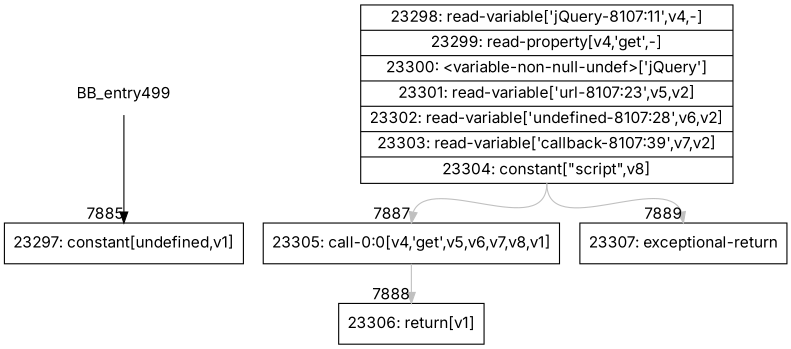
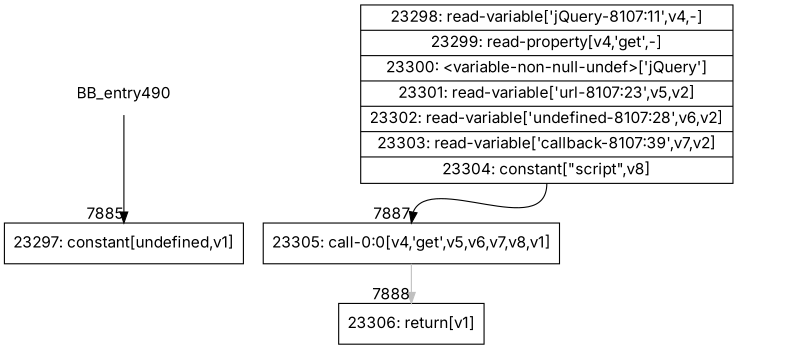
  digraph {
    fontname=Inter
    rankdir=TD
    node [fontname=Inter shape=record]
    edge [fontname=Inter headport=n tailport=s]
-   BB_entry490 [shape=none label=BB_entry499]
+   BB_entry490 [shape=none]
    n2 [label="{23297: constant[undefined,v1]}"]
    n3 [label="{23298: read-variable['jQuery-8107:11',v4,-]|23299: read-property[v4,'get',-]|23300: \<variable-non-null-undef\>['jQuery']|23301: read-variable['url-8107:23',v5,v2]|23302: read-variable['undefined-8107:28',v6,v2]|23303: read-variable['callback-8107:39',v7,v2]|23304: constant[\"script\",v8]}"]
    n4 [label="{23305: call-0:0[v4,'get',v5,v6,v7,v8,v1]}"]
-   n5 [label="{23307: exceptional-return}"]
    n6 [label="{23306: return[v1]}"]
    BB_entry490 -> n2 [headlabel="    7885"]
-   n3 -> n4 [headlabel="      7887" color=gray]
-   n3 -> n5 [color=gray headlabel="      7889"]
+   n3 -> n4 [headlabel="      7887"]
    n4 -> n6 [color=gray headlabel="      7888"]
  }
